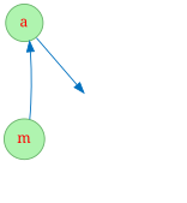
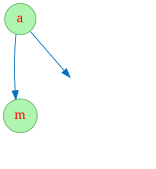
  digraph {
    fontname="Noto Serif"
    node [color="#66B268" fillcolor="#AFF4AF" fontcolor=red fontname="Noto Serif" shape=circle style=filled]
    edge [color="#0070BF" fontname="Noto Serif"]
    n1 [label=a]
    n2 [label=m]
    l824909230 [style=invis]
-   n2 -> n1
+   n1 -> n2
    n1 -> l824909230
  }
